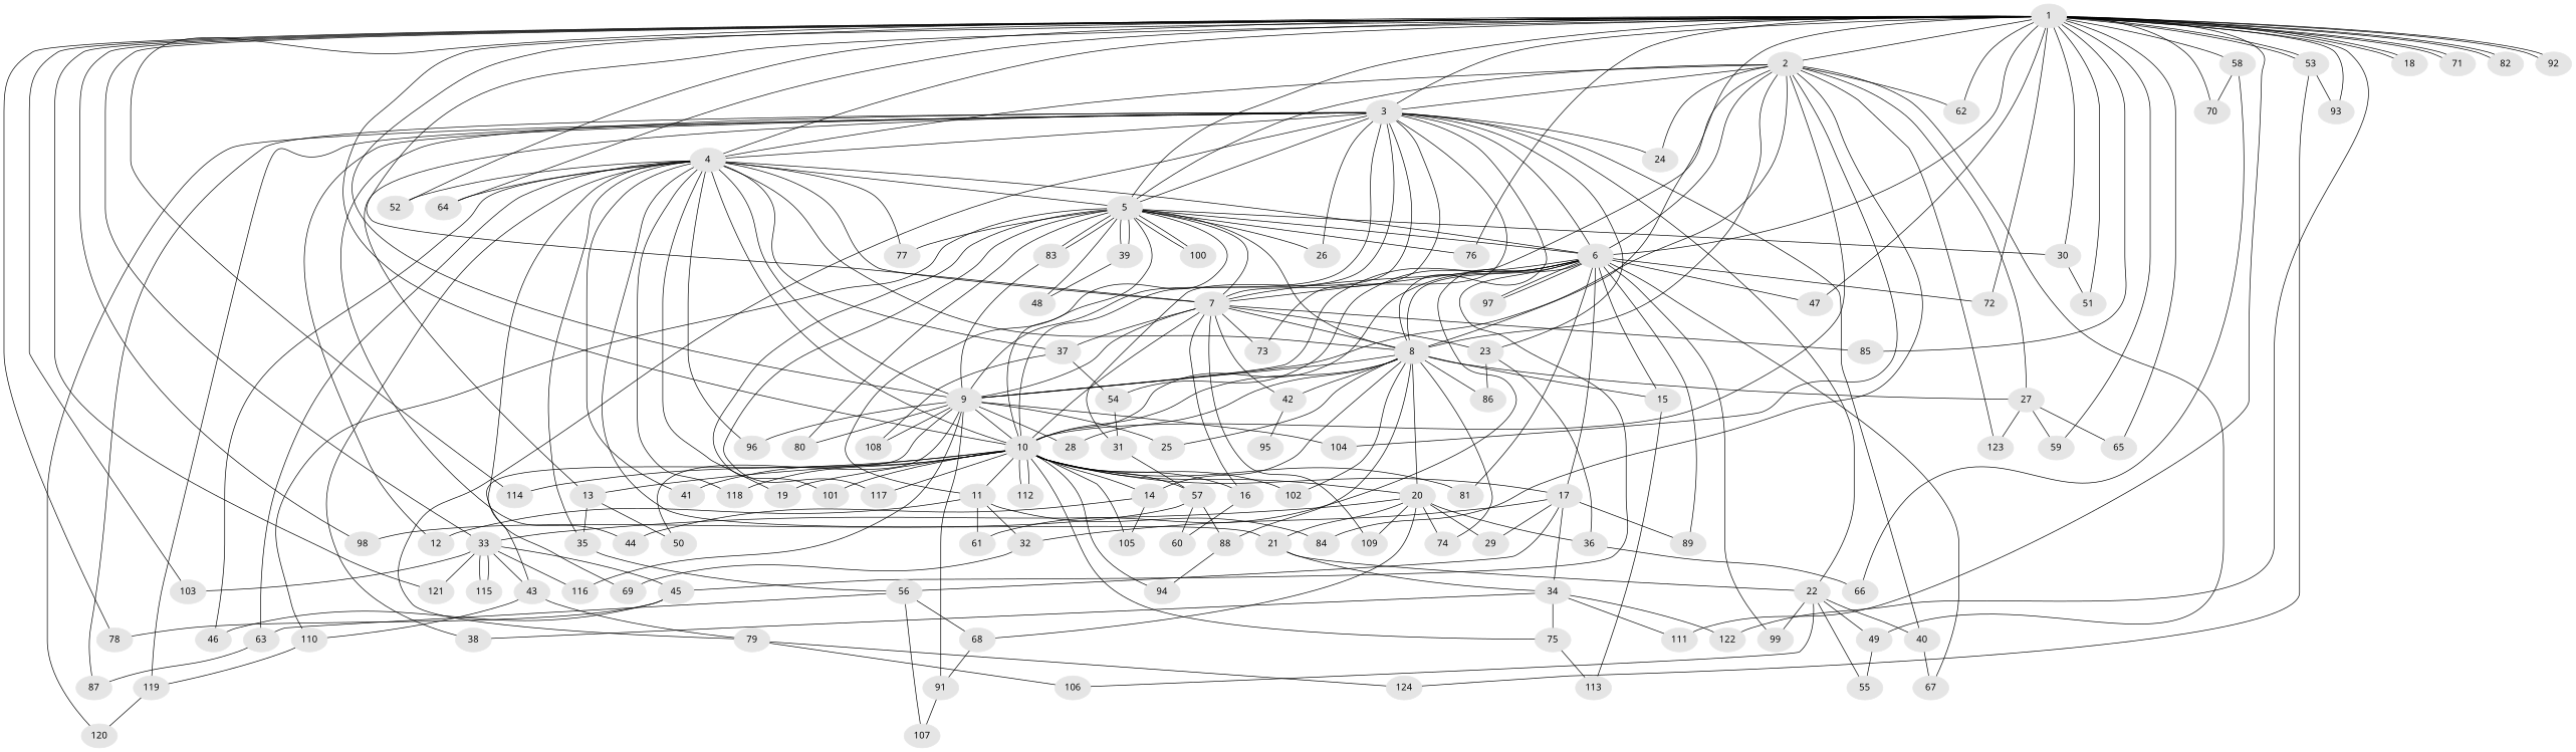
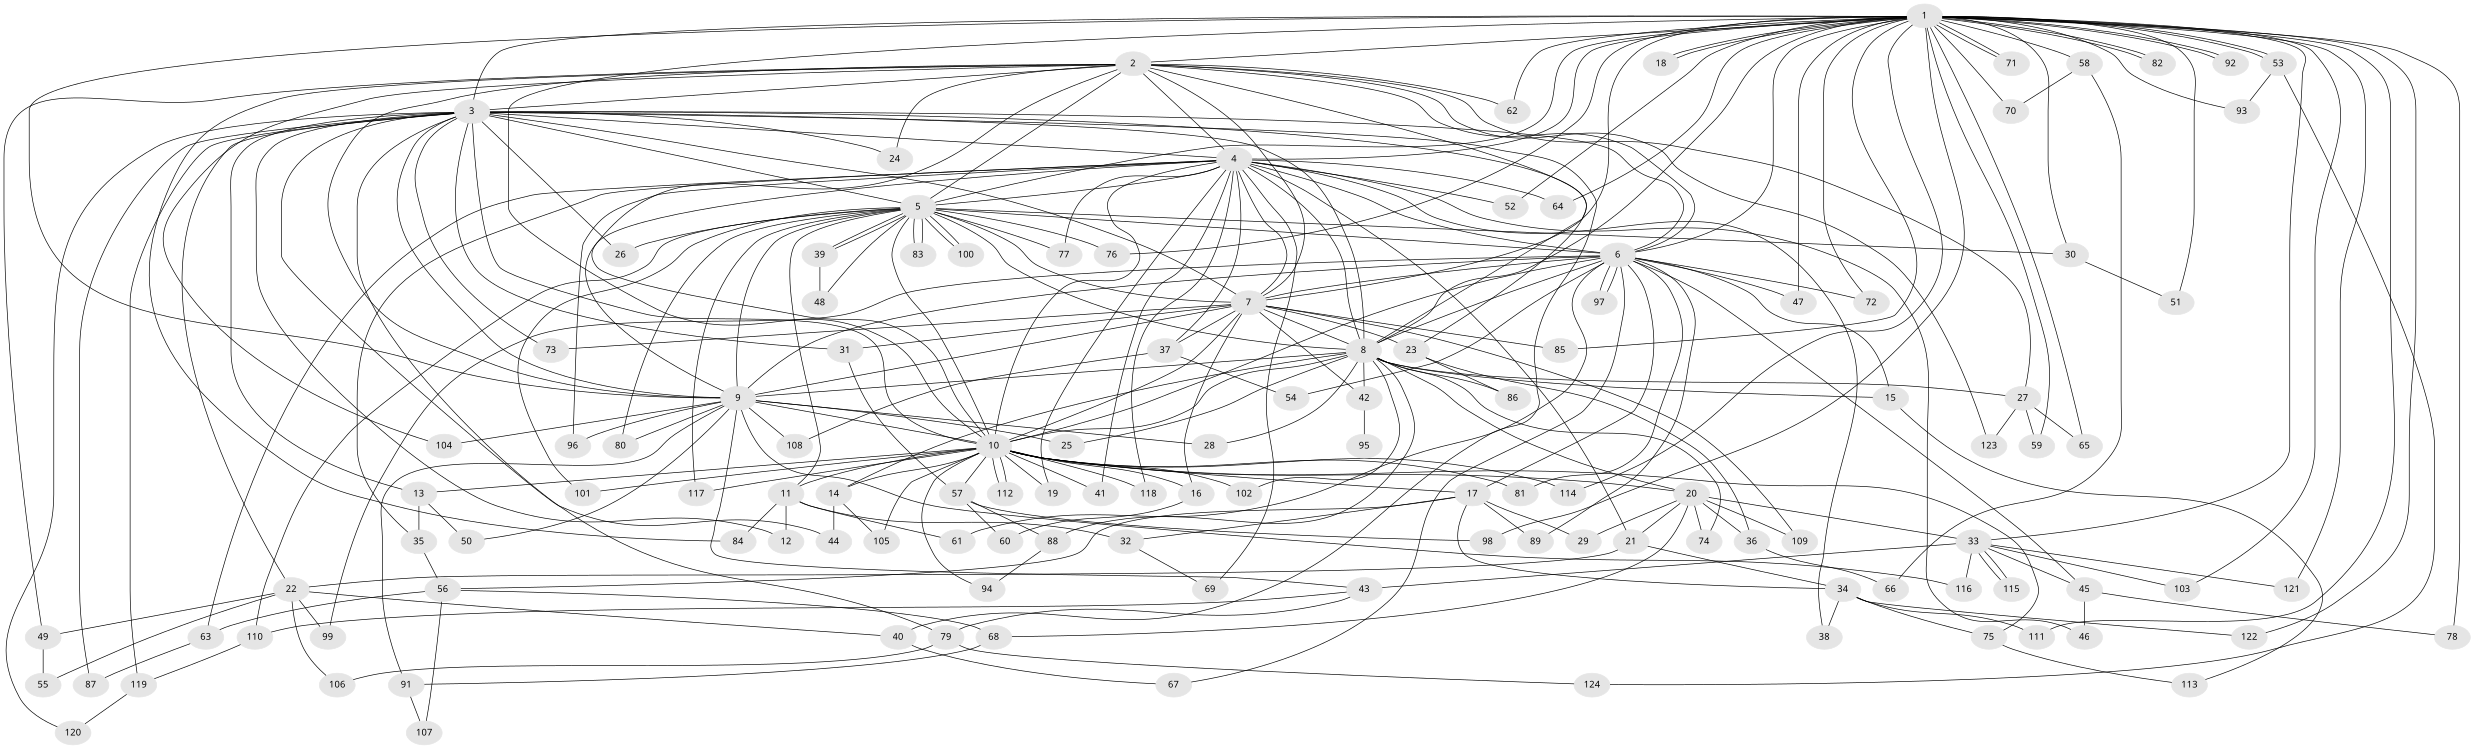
  graph {
    fontname="Noto Sans"
    node [color=gray90 fontname="Noto Sans" style=filled]
    edge [fontname="Noto Sans"]
    1
    2
    3
    4
    5
    6
    7
    8
    9
    10
    18
    30
    33
    47
    51
    52
    53
    58
    59
    62
    64
    65
    70
    71
    72
    76
    78
    82
    85
    92
    93
    98
    103
    111
    114
    121
    122
    24
    27
    49
    84
    104
    123
    12
    13
    22
    23
    26
    31
    40
    44
    73
    79
    87
    119
    120
    19
    21
    35
    37
    38
    41
    46
    63
    69
    77
    96
    118
    11
    39
    48
    80
    83
    100
    101
    110
    117
    15
    17
    45
    54
    61
    67
    81
    89
    97
    99
    16
    42
    109
    14
    20
    25
    28
    74
    86
    88
    102
    43
    50
    91
    108
    116
    57
    75
    94
    105
    112
    115
    124
    66
    55
    106
    36
    34
    56
    32
    113
    29
    60
    95
    68
    107
    1 -- 2
    1 -- 3
    1 -- 4
    1 -- 5
    1 -- 6
    1 -- 7
    1 -- 8
    1 -- 9
    1 -- 10
    1 -- 18
    1 -- 18
    1 -- 30
    1 -- 33
    1 -- 47
    1 -- 51
    1 -- 52
    1 -- 53
    1 -- 53
    1 -- 58
    1 -- 59
    1 -- 62
    1 -- 64
    1 -- 65
    1 -- 70
    1 -- 71
    1 -- 71
    1 -- 72
    1 -- 76
    1 -- 78
    1 -- 82
    1 -- 82
    1 -- 85
    1 -- 92
    1 -- 92
    1 -- 93
    1 -- 98
    1 -- 103
    1 -- 111
    1 -- 114
    1 -- 121
    1 -- 122
    2 -- 3
    2 -- 4
    2 -- 5
    2 -- 6
    2 -- 7
    2 -- 8
    2 -- 9
    2 -- 10
    2 -- 62
    2 -- 24
    2 -- 27
    2 -- 49
    2 -- 84
    2 -- 104
    2 -- 123
    3 -- 4
    3 -- 5
    3 -- 6
    3 -- 7
    3 -- 8
    3 -- 9
    3 -- 10
    3 -- 24
    3 -- 12
    3 -- 13
    3 -- 22
    3 -- 23
    3 -- 26
    3 -- 31
    3 -- 40
    3 -- 44
    3 -- 73
    3 -- 79
    3 -- 87
    3 -- 119
    3 -- 120
    4 -- 5
    4 -- 6
    4 -- 7
    4 -- 8
    4 -- 9
    4 -- 10
    4 -- 52
    4 -- 64
    4 -- 19
    4 -- 21
    4 -- 35
    4 -- 37
    4 -- 38
    4 -- 41
    4 -- 46
    4 -- 63
    4 -- 69
    4 -- 77
    4 -- 96
    4 -- 118
    5 -- 6
    5 -- 7
    5 -- 8
-   83 -- 9
+   5 -- 9
    5 -- 10
    5 -- 30
    5 -- 76
    5 -- 26
    5 -- 77
    5 -- 11
    5 -- 39
    5 -- 39
    5 -- 48
    5 -- 80
    5 -- 83
    5 -- 83
    5 -- 100
    5 -- 100
    5 -- 101
    5 -- 110
    5 -- 117
    6 -- 7
    6 -- 8
    6 -- 9
    6 -- 10
    6 -- 47
    6 -- 72
    6 -- 15
    6 -- 17
    6 -- 45
    6 -- 54
    6 -- 61
    6 -- 67
    6 -- 81
    6 -- 89
    6 -- 97
    6 -- 97
    6 -- 99
    7 -- 8
    7 -- 9
    7 -- 10
    7 -- 85
    7 -- 23
-   54 -- 31
+   7 -- 31
    7 -- 73
    7 -- 37
    7 -- 16
    7 -- 42
    7 -- 109
    8 -- 9
    8 -- 10
    8 -- 27
    8 -- 15
    8 -- 42
    8 -- 14
    8 -- 20
    8 -- 25
    8 -- 28
    8 -- 74
    8 -- 86
    8 -- 88
    8 -- 102
    9 -- 10
    9 -- 104
    9 -- 96
    9 -- 80
    9 -- 25
    9 -- 28
    9 -- 43
    9 -- 50
    9 -- 91
    9 -- 108
    9 -- 116
    10 -- 114
    10 -- 13
    10 -- 19
    10 -- 41
    10 -- 118
    10 -- 11
    10 -- 101
    10 -- 117
    10 -- 17
    10 -- 81
    10 -- 16
    10 -- 14
    10 -- 20
    10 -- 102
    10 -- 57
    10 -- 75
    10 -- 94
    10 -- 105
    10 -- 112
    10 -- 112
    30 -- 51
    33 -- 103
    33 -- 121
    33 -- 45
    33 -- 43
    33 -- 116
    33 -- 115
    33 -- 115
    53 -- 93
    53 -- 124
    58 -- 70
    58 -- 66
    27 -- 59
    27 -- 65
    27 -- 123
    49 -- 55
    13 -- 35
    13 -- 50
    22 -- 49
    22 -- 40
    22 -- 99
    22 -- 55
    22 -- 106
    23 -- 86
    23 -- 36
    31 -- 57
    40 -- 67
    79 -- 124
    79 -- 106
    119 -- 120
    21 -- 22
    21 -- 34
    35 -- 56
    37 -- 54
    37 -- 108
    63 -- 87
    11 -- 84
    11 -- 12
    11 -- 61
    11 -- 32
    39 -- 48
    110 -- 119
    15 -- 113
    17 -- 89
    17 -- 34
    17 -- 56
    17 -- 32
    17 -- 29
    45 -- 78
    45 -- 46
    16 -- 60
    42 -- 95
    14 -- 44
    14 -- 105
    20 -- 33
    20 -- 21
    20 -- 109
    20 -- 74
    20 -- 36
    20 -- 29
    20 -- 68
    88 -- 94
    43 -- 79
    43 -- 110
    91 -- 107
    57 -- 98
    57 -- 88
    57 -- 60
    75 -- 113
    36 -- 66
    34 -- 111
    34 -- 122
    34 -- 38
    34 -- 75
    56 -- 63
    56 -- 68
    56 -- 107
    32 -- 69
    68 -- 91
  }
